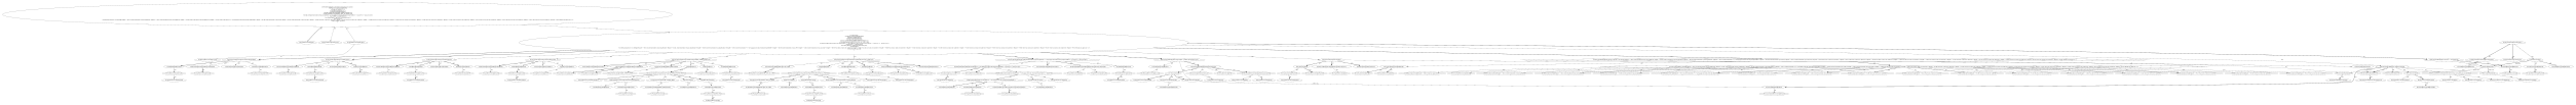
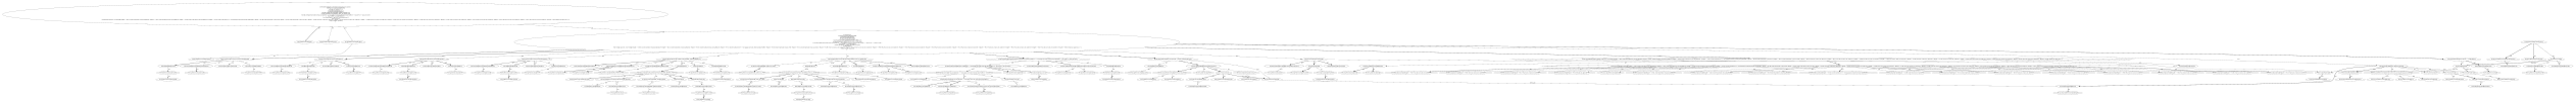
  digraph {
    fontname=Nunito
    node [fontname=Nunito shape=ellipse]
    edge [arrowhead=odot fontname=Nunito style=solid]
    n1 [label="2:CtTypeReferenceImpl@void"]
    n2 [label="2:CtVirtualElement@testSemantic"]
    n3 [label="2:CtTypeReferenceImpl@Exception"]
    n4 [label="2:CtPackageReferenceImpl@java.lang"]
    n5 [label="3:CtExecutableReferenceImpl@setJavadocScope()"]
    n6 [label="3:CtTypeReferenceImpl@mConfig"]
    n7 [label="3:CtVirtualElement@setJavadocScope"]
    n8 [label="3:CtFieldReferenceImpl@mConfig"]
    n9 [label="3:CtTypeReferenceImpl@PlaceHold"]
    n10 [label="3:CtFieldReadImpl@mConfig"]
    n11 [label="3:CtTypeAccessImpl@NOTHING"]
    n12 [label="3:CtTypeReferenceImpl@NOTHING"]
    n13 [label="3:CtInvocationImpl@mConfig.setJavadocScope(NOTHING)"]
    n14 [label="4:CtExecutableReferenceImpl@setTryBlock()"]
    n15 [label="4:CtTypeReferenceImpl@mConfig"]
    n16 [label="4:CtVirtualElement@setTryBlock"]
    n17 [label="4:CtFieldReferenceImpl@mConfig"]
    n18 [label="4:CtTypeReferenceImpl@PlaceHold"]
    n19 [label="4:CtFieldReadImpl@mConfig"]
    n20 [label="4:CtTypeAccessImpl@STMT"]
    n21 [label="4:CtTypeReferenceImpl@STMT"]
    n22 [label="4:CtInvocationImpl@mConfig.setTryBlock(STMT)"]
    n23 [label="5:CtExecutableReferenceImpl@setCatchBlock()"]
    n24 [label="5:CtTypeReferenceImpl@mConfig"]
    n25 [label="5:CtVirtualElement@setCatchBlock"]
    n26 [label="5:CtFieldReferenceImpl@mConfig"]
    n27 [label="5:CtTypeReferenceImpl@PlaceHold"]
    n28 [label="5:CtFieldReadImpl@mConfig"]
    n29 [label="5:CtTypeAccessImpl@STMT"]
    n30 [label="5:CtTypeReferenceImpl@STMT"]
    n31 [label="5:CtInvocationImpl@mConfig.setCatchBlock(STMT)"]
    n32 [label="6:CtExecutableReferenceImpl@setFinallyBlock()"]
    n33 [label="6:CtTypeReferenceImpl@mConfig"]
    n34 [label="6:CtVirtualElement@setFinallyBlock"]
    n35 [label="6:CtFieldReferenceImpl@mConfig"]
    n36 [label="6:CtTypeReferenceImpl@PlaceHold"]
    n37 [label="6:CtFieldReadImpl@mConfig"]
    n38 [label="6:CtTypeAccessImpl@STMT"]
    n39 [label="6:CtTypeReferenceImpl@STMT"]
    n40 [label="6:CtInvocationImpl@mConfig.setFinallyBlock(STMT)"]
    n41 [label="7:CtExecutableReferenceImpl@setBooleanFlag(boolean)"]
    n42 [label="7:CtTypeReferenceImpl@mConfig"]
    n43 [label="7:CtTypeReferenceImpl@boolean"]
    n44 [label="7:CtVirtualElement@setIllegalInstantiations"]
    n45 [label="7:CtFieldReferenceImpl@mConfig"]
    n46 [label="7:CtTypeReferenceImpl@PlaceHold"]
    n47 [label="7:CtFieldReadImpl@mConfig"]
    n48 [label="7:CtTypeAccessImpl@IGNORE_IMPORTS_PROP"]
    n49 [label="7:CtTypeReferenceImpl@IGNORE_IMPORTS_PROP"]
    n50 [label="7:CtLiteralImpl@true"]
    n51 [label="7:CtTypeReferenceImpl@boolean"]
    n52 [label="7:CtInvocationImpl@mConfig.setBooleanFlag(IGNORE_IMPORTS_PROP, true)"]
    n53 [label="7:Update@UPDATE"]
    n54 [label="7:CtInvocationImpl@mConfig.setBooleanProperty(IGNORE_IMPORTS_PROP, true)"]
    n55 [label="8:CtExecutableReferenceImpl@setBooleanFlag(boolean)"]
    n56 [label="8:CtTypeReferenceImpl@mConfig"]
    n57 [label="8:CtTypeReferenceImpl@boolean"]
    n58 [label="8:CtVirtualElement@setBooleanFlag"]
    n59 [label="8:CtFieldReferenceImpl@mConfig"]
    n60 [label="8:CtTypeReferenceImpl@PlaceHold"]
    n61 [label="8:CtFieldReadImpl@mConfig"]
    n62 [label="8:CtTypeAccessImpl@IGNORE_LONG_ELL_PROP"]
    n63 [label="8:CtTypeReferenceImpl@IGNORE_LONG_ELL_PROP"]
    n64 [label="8:CtLiteralImpl@false"]
    n65 [label="8:CtTypeReferenceImpl@boolean"]
    n66 [label="8:CtInvocationImpl@mConfig.setBooleanFlag(IGNORE_LONG_ELL_PROP, false)"]
    n67 [label="8:Update@UPDATE"]
    n68 [label="8:CtInvocationImpl@mConfig.setBooleanProperty(IGNORE_LONG_ELL_PROP, false)"]
    n69 [label="9:CtExecutableReferenceImpl@setIllegalInstantiations(java.lang.String)"]
    n70 [label="9:CtTypeReferenceImpl@mConfig"]
    n71 [label="9:CtTypeReferenceImpl@String"]
    n72 [label="9:CtVirtualElement@setIllegalInstantiations"]
    n73 [label="9:CtFieldReferenceImpl@mConfig"]
    n74 [label="9:CtTypeReferenceImpl@PlaceHold"]
    n75 [label="9:CtFieldReadImpl@mConfig"]
    n76 [label="10:CtLiteralImpl@\"java.lang.Boolean,\""]
    n77 [label="10:CtTypeReferenceImpl@String"]
    n78 [label="10:CtLiteralImpl@\"com.puppycrawl.tools.checkstyle.InputModifier,\""]
    n79 [label="10:CtTypeReferenceImpl@String"]
    n80 [label="10:CtBinaryOperatorImpl@(\"java.lang.Boolean,\" + \"com.puppycrawl.tools.checkstyle.InputModifier,\")"]
    n81 [label="10:CtTypeReferenceImpl@String"]
    n82 [label="11:CtLiteralImpl@\"java.io.File,\""]
    n83 [label="11:CtTypeReferenceImpl@String"]
    n84 [label="10:CtBinaryOperatorImpl@((\"java.lang.Boolean,\" + \"com.puppycrawl.tools.checkstyle.InputModifier,\") + \"java.io.File,\")"]
    n85 [label="10:CtTypeReferenceImpl@String"]
    n86 [label="12:CtLiteralImpl@\"java.awt.Color\""]
    n87 [label="12:CtTypeReferenceImpl@String"]
    n88 [label="10:CtBinaryOperatorImpl@((\"java.lang.Boolean,\" + \"com.puppycrawl.tools.checkstyle.InputModifier,\") + \"java.io.File,\") + \"java.awt.Color\""]
    n89 [label="10:CtTypeReferenceImpl@String"]
    n90 [label="9:CtInvocationImpl@mConfig.setIllegalInstantiations(((\"java.lang.Boolean,\" + \"com.puppycrawl.tools.checkstyle.InputModifier,\") + \"java.io.File,\") + \"java.awt.Color\")"]
    n91 [label="13:CtTypeReferenceImpl@Checker"]
    n92 [label="13:CtPackageReferenceImpl@"]
    n93 [label="13:CtExecutableReferenceImpl@createChecker()"]
    n94 [label="13:CtTypeReferenceImpl@Checker"]
    n95 [label="13:CtVirtualElement@createChecker"]
    n96 [label="13:CtTypeAccessImpl@PlaceHold"]
    n97 [label="13:CtTypeReferenceImpl@PlaceHold"]
    n98 [label="13:CtThisAccessImpl@"]
    n99 [label="13:CtTypeReferenceImpl@PlaceHold"]
    n100 [label="13:CtVirtualElement@c"]
    n101 [label="15:CtVariableReadImpl@c"]
    n102 [label="36:CtVariableReadImpl@c"]
    n103 [label="13:CtInvocationImpl@createChecker()"]
    n104 [label="15:CtLocalVariableReferenceImpl@c"]
    n105 [label="36:CtLocalVariableReferenceImpl@c"]
    n106 [label="13:CtLocalVariableImpl@final Checker c = createChecker()"]
    n107 [label="14:CtTypeReferenceImpl@String"]
    n108 [label="14:CtPackageReferenceImpl@java.lang"]
    n109 [label="14:CtExecutableReferenceImpl@getPath(java.lang.String)"]
    n110 [label="14:CtTypeReferenceImpl@String"]
    n111 [label="14:CtTypeReferenceImpl@String"]
    n112 [label="14:CtVirtualElement@getPath"]
    n113 [label="14:CtTypeAccessImpl@PlaceHold"]
    n114 [label="14:CtTypeReferenceImpl@PlaceHold"]
    n115 [label="14:CtThisAccessImpl@"]
    n116 [label="14:CtTypeReferenceImpl@PlaceHold"]
    n117 [label="14:CtVirtualElement@filepath"]
    n118 [label="36:CtVariableReadImpl@filepath"]
    n119 [label="14:CtLiteralImpl@\"InputSemantic.java\""]
    n120 [label="14:CtTypeReferenceImpl@String"]
    n121 [label="14:CtInvocationImpl@getPath(\"InputSemantic.java\")"]
    n122 [label="36:CtLocalVariableReferenceImpl@filepath"]
    n123 [label="14:CtLocalVariableImpl@final String filepath = getPath(\"InputSemantic.java\")"]
    n124 [label="15:CtExecutableReferenceImpl@assertNotNull(<unknown>)"]
    n125 [label="15:CtTypeReferenceImpl@null"]
    n126 [label="15:CtVirtualElement@assertNotNull"]
    n127 [label="15:CtTypeAccessImpl@PlaceHold"]
    n128 [label="15:CtTypeReferenceImpl@PlaceHold"]
    n129 [label="15:CtThisAccessImpl@"]
    n130 [label="15:CtTypeReferenceImpl@PlaceHold"]
    n131 [label="15:CtInvocationImpl@assertNotNull(c)"]
    n132 [label="16:CtVirtualElement@String[]"]
    n133 [label="16:CtArrayTypeReferenceImpl@String[]"]
    n134 [label="16:CtTypeReferenceImpl@String"]
    n135 [label="17:CtNewArrayImpl@new String[]\{ filepath + \":19:21: Avoid instantiation of java.lang.Boolean\", filepath + \":24:21: Avoid instantiation of java.lang.Boolean\", filepath + \":30:16: Avoid instantiation of java.lang.Boolean\", (filepath + \":37:21: Avoid instantiation of \") + \"com.puppycrawl.tools.checkstyle.InputModifier\", filepath + \":40:18: Avoid instantiation of java.io.File\", filepath + \":43:21: Avoid instantiation of java.awt.Color\", filepath + \":51:65: Must have at least one statement.\", filepath + \":53:41: Must have at least one statement.\", filepath + \":70:38: Must have at least one statement.\", filepath + \":71:52: Must have at least one statement.\", filepath + \":72:45: Must have at least one statement.\", filepath + \":74:13: Must have at least one statement.\", filepath + \":76:17: Must have at least one statement.\", filepath + \":78:13: Must have at least one statement.\", filepath + \":81:17: Must have at least one statement.\", filepath + \":93:43: Should use uppercase 'L'.\" \}"]
    n136 [label="17:CtArrayTypeReferenceImpl@String[]"]
    n137 [label="18:CtBinaryOperatorImpl@filepath + \":19:21: Avoid instantiation of java.lang.Boolean\""]
    n138 [label="19:CtBinaryOperatorImpl@filepath + \":24:21: Avoid instantiation of java.lang.Boolean\""]
    n139 [label="20:CtBinaryOperatorImpl@filepath + \":30:16: Avoid instantiation of java.lang.Boolean\""]
    n140 [label="21:CtBinaryOperatorImpl@(filepath + \":37:21: Avoid instantiation of \") + \"com.puppycrawl.tools.checkstyle.InputModifier\""]
    n141 [label="23:CtBinaryOperatorImpl@filepath + \":40:18: Avoid instantiation of java.io.File\""]
    n142 [label="24:CtBinaryOperatorImpl@filepath + \":43:21: Avoid instantiation of java.awt.Color\""]
    n143 [label="25:CtBinaryOperatorImpl@filepath + \":51:65: Must have at least one statement.\""]
    n144 [label="26:CtBinaryOperatorImpl@filepath + \":53:41: Must have at least one statement.\""]
    n145 [label="27:CtBinaryOperatorImpl@filepath + \":70:38: Must have at least one statement.\""]
    n146 [label="28:CtBinaryOperatorImpl@filepath + \":71:52: Must have at least one statement.\""]
    n147 [label="29:CtBinaryOperatorImpl@filepath + \":72:45: Must have at least one statement.\""]
    n148 [label="30:CtBinaryOperatorImpl@filepath + \":74:13: Must have at least one statement.\""]
    n149 [label="31:CtBinaryOperatorImpl@filepath + \":76:17: Must have at least one statement.\""]
    n150 [label="32:CtBinaryOperatorImpl@filepath + \":78:13: Must have at least one statement.\""]
    n151 [label="33:CtBinaryOperatorImpl@filepath + \":81:17: Must have at least one statement.\""]
    n152 [label="34:CtBinaryOperatorImpl@filepath + \":93:43: Should use uppercase 'L'.\""]
    n153 [label="16:CtVirtualElement@expected"]
    n154 [label="36:CtVariableReadImpl@expected"]
    n155 [label="36:CtLocalVariableReferenceImpl@expected"]
    n156 [label="16:CtLocalVariableImpl@final String[] expected = new String[]\{ filepath + \":19:21: Avoid instantiation of java.lang.Boolean\", filepath + \":24:21: Avoid instantiation of java.lang.Boolean\", filepath + \":30:16: Avoid instantiation of java.lang.Boolean\", (filepath + \":37:21: Avoid instantiation of \") + \"com.puppycrawl.tools.checkstyle.InputModifier\", filepath + \":40:18: Avoid instantiation of java.io.File\", filepath + \":43:21: Avoid instantiation of java.awt.Color\", filepath + \":51:65: Must have at least one statement.\", filepath + \":53:41: Must have at least one statement.\", filepath + \":70:38: Must have at least one statement.\", filepath + \":71:52: Must have at least one statement.\", filepath + \":72:45: Must have at least one statement.\", filepath + \":74:13: Must have at least one statement.\", filepath + \":76:17: Must have at least one statement.\", filepath + \":78:13: Must have at least one statement.\", filepath + \":81:17: Must have at least one statement.\", filepath + \":93:43: Should use uppercase 'L'.\" \}"]
    n157 [label="36:CtExecutableReferenceImpl@verify(<unknown>,java.lang.String,java.lang.String[])"]
    n158 [label="36:CtTypeReferenceImpl@null"]
    n159 [label="36:CtTypeReferenceImpl@String"]
    n160 [label="36:CtArrayTypeReferenceImpl@String[]"]
    n161 [label="36:CtVirtualElement@verify"]
    n162 [label="36:CtTypeAccessImpl@PlaceHold"]
    n163 [label="36:CtTypeReferenceImpl@PlaceHold"]
    n164 [label="36:CtThisAccessImpl@"]
    n165 [label="36:CtTypeReferenceImpl@PlaceHold"]
    n166 [label="36:CtInvocationImpl@verify(c, filepath, expected)"]
    n167 [label="2:CtBlockImpl@\{\n    mConfig.setJavadocScope(NOTHING);\n    mConfig.setTryBlock(STMT);\n    mConfig.setCatchBlock(STMT);\n    mConfig.setFinallyBlock(STMT);\n    mConfig.setBooleanFlag(IGNORE_IMPORTS_PROP, true);\n    mConfig.setBooleanFlag(IGNORE_LONG_ELL_PROP, false);\n    mConfig.setIllegalInstantiations(((\"java.lang.Boolean,\" + \"com.puppycrawl.tools.checkstyle.InputModifier,\") + \"java.io.File,\") + \"java.awt.Color\");\n    final Checker c = createChecker();\n    final String filepath = getPath(\"InputSemantic.java\");\n    assertNotNull(c);\n    final String[] expected = new String[]\{ filepath + \":19:21: Avoid instantiation of java.lang.Boolean\", filepath + \":24:21: Avoid instantiation of java.lang.Boolean\", filepath + \":30:16: Avoid instantiation of java.lang.Boolean\", (filepath + \":37:21: Avoid instantiation of \") + \"com.puppycrawl.tools.checkstyle.InputModifier\", filepath + \":40:18: Avoid instantiation of java.io.File\", filepath + \":43:21: Avoid instantiation of java.awt.Color\", filepath + \":51:65: Must have at least one statement.\", filepath + \":53:41: Must have at least one statement.\", filepath + \":70:38: Must have at least one statement.\", filepath + \":71:52: Must have at least one statement.\", filepath + \":72:45: Must have at least one statement.\", filepath + \":74:13: Must have at least one statement.\", filepath + \":76:17: Must have at least one statement.\", filepath + \":78:13: Must have at least one statement.\", filepath + \":81:17: Must have at least one statement.\", filepath + \":93:43: Should use uppercase 'L'.\" \};\n    verify(c, filepath, expected);\n\}"]
    n168 [label="2:CtMethodImpl@public void testSemantic() throws Exception \{\n    mConfig.setJavadocScope(NOTHING);\n    mConfig.setTryBlock(STMT);\n    mConfig.setCatchBlock(STMT);\n    mConfig.setFinallyBlock(STMT);\n    mConfig.setBooleanFlag(IGNORE_IMPORTS_PROP, true);\n    mConfig.setBooleanFlag(IGNORE_LONG_ELL_PROP, false);\n    mConfig.setIllegalInstantiations(((\"java.lang.Boolean,\" + \"com.puppycrawl.tools.checkstyle.InputModifier,\") + \"java.io.File,\") + \"java.awt.Color\");\n    final Checker c = createChecker();\n    final String filepath = getPath(\"InputSemantic.java\");\n    assertNotNull(c);\n    final String[] expected = new String[]\{ filepath + \":19:21: Avoid instantiation of java.lang.Boolean\", filepath + \":24:21: Avoid instantiation of java.lang.Boolean\", filepath + \":30:16: Avoid instantiation of java.lang.Boolean\", (filepath + \":37:21: Avoid instantiation of \") + \"com.puppycrawl.tools.checkstyle.InputModifier\", filepath + \":40:18: Avoid instantiation of java.io.File\", filepath + \":43:21: Avoid instantiation of java.awt.Color\", filepath + \":51:65: Must have at least one statement.\", filepath + \":53:41: Must have at least one statement.\", filepath + \":70:38: Must have at least one statement.\", filepath + \":71:52: Must have at least one statement.\", filepath + \":72:45: Must have at least one statement.\", filepath + \":74:13: Must have at least one statement.\", filepath + \":76:17: Must have at least one statement.\", filepath + \":78:13: Must have at least one statement.\", filepath + \":81:17: Must have at least one statement.\", filepath + \":93:43: Should use uppercase 'L'.\" \};\n    verify(c, filepath, expected);\n\}"]
    n169 [label="7:CtFieldReadImpl@mConfig"]
    n170 [label="7:CtExecutableReferenceImpl@setBooleanProperty(boolean)"]
    n171 [label="7:CtTypeAccessImpl@IGNORE_IMPORTS_PROP"]
    n172 [label="7:CtLiteralImpl@true"]
    n173 [label="7:CtVirtualElement@setBooleanProperty"]
    n174 [label="7:CtPackageReferenceImpl@"]
    n175 [label="7:CtTypeReferenceImpl@PlaceHold"]
    n176 [label="7:CtFieldReferenceImpl@mConfig"]
    n177 [label="7:CtPackageReferenceImpl@"]
    n178 [label="7:CtTypeReferenceImpl@mConfig"]
    n179 [label="7:CtTypeReferenceImpl@boolean"]
    n180 [label="7:CtPackageReferenceImpl@"]
    n181 [label="7:CtTypeReferenceImpl@IGNORE_IMPORTS_PROP"]
    n182 [label="7:CtTypeReferenceImpl@boolean"]
    n183 [label="8:CtFieldReadImpl@mConfig"]
    n184 [label="8:CtExecutableReferenceImpl@setBooleanProperty(boolean)"]
    n185 [label="8:CtTypeAccessImpl@IGNORE_LONG_ELL_PROP"]
    n186 [label="8:CtLiteralImpl@false"]
    n187 [label="8:CtVirtualElement@setBooleanProperty"]
    n188 [label="8:CtPackageReferenceImpl@"]
    n189 [label="8:CtTypeReferenceImpl@PlaceHold"]
    n190 [label="8:CtFieldReferenceImpl@mConfig"]
    n191 [label="8:CtPackageReferenceImpl@"]
    n192 [label="8:CtTypeReferenceImpl@mConfig"]
    n193 [label="8:CtTypeReferenceImpl@boolean"]
    n194 [label="8:CtPackageReferenceImpl@"]
    n195 [label="8:CtTypeReferenceImpl@IGNORE_LONG_ELL_PROP"]
    n196 [label="8:CtTypeReferenceImpl@boolean"]
    n3 -> n4 [label=AST]
    n5 -> n6 [arrowhead=vee label=AST style=bold]
    n8 -> n9 [arrowhead=diamond label=AST]
    n10 -> n8 [arrowhead=diamond label=AST]
    n11 -> n12 [label=AST]
    n13 -> n5 [label=AST]
    n13 -> n7 [arrowhead=diamond label=AST]
    n13 -> n10 [arrowhead=diamond label=AST style=bold]
    n13 -> n11 [label=AST]
    n14 -> n15 [arrowhead=diamond label=AST]
    n17 -> n18 [arrowhead=diamond label=AST style=bold]
    n19 -> n17 [arrowhead=vee label=AST]
    n20 -> n21 [arrowhead=vee label=AST style=bold]
    n22 -> n14 [arrowhead=diamond label=AST]
    n22 -> n16 [arrowhead=vee label=AST]
    n22 -> n19 [arrowhead=vee label=AST]
    n22 -> n20 [label=AST style=bold]
    n23 -> n24 [label=AST]
    n26 -> n27 [arrowhead=vee label=AST style=bold]
    n28 -> n26 [arrowhead=diamond label=AST]
    n29 -> n30 [label=AST]
    n31 -> n23 [arrowhead=diamond label=AST style=bold]
    n31 -> n25 [label=AST style=bold]
    n31 -> n28 [label=AST style=bold]
    n31 -> n29 [arrowhead=vee label=AST style=bold]
    n32 -> n33 [arrowhead=diamond label=AST]
    n35 -> n36 [arrowhead=diamond label=AST style=bold]
    n37 -> n35 [arrowhead=diamond label=AST style=bold]
    n38 -> n39 [label=AST]
    n40 -> n32 [arrowhead=diamond label=AST style=bold]
    n40 -> n34 [label=AST style=bold]
    n40 -> n37 [label=AST style=bold]
    n40 -> n38 [arrowhead=diamond label=AST]
    n41 -> n42 [arrowhead=vee label=AST style=bold]
    n41 -> n43 [arrowhead=diamond label=AST style=bold]
    n45 -> n46 [arrowhead=vee label=AST]
    n47 -> n45 [arrowhead=diamond label=AST]
    n48 -> n49 [arrowhead=diamond label=AST]
    n50 -> n51 [arrowhead=vee label=AST style=bold]
    n52 -> n41 [arrowhead=diamond label=AST]
    n52 -> n44 [arrowhead=diamond label=AST style=bold]
    n52 -> n47 [label=AST]
    n52 -> n48 [arrowhead=vee label=AST style=bold]
    n52 -> n50 [arrowhead=vee label=AST]
    n52 -> n53 [label=Action style=bold]
    n53 -> n54 [arrowhead=vee label=Action style=bold]
    n54 -> n169 [arrowhead=vee label=AST style=bold]
    n54 -> n170 [arrowhead=vee label=AST]
    n54 -> n171 [label=AST]
    n54 -> n172 [arrowhead=vee label=AST]
    n54 -> n173 [label=AST style=bold]
    n55 -> n56 [arrowhead=diamond label=AST]
    n55 -> n57 [label=AST style=bold]
    n59 -> n60 [label=AST]
    n61 -> n59 [arrowhead=vee label=AST]
    n62 -> n63 [arrowhead=diamond label=AST style=bold]
    n64 -> n65 [arrowhead=diamond label=AST]
    n66 -> n55 [arrowhead=diamond label=AST]
    n66 -> n58 [arrowhead=vee label=AST style=bold]
    n66 -> n61 [label=AST style=bold]
    n66 -> n62 [label=AST]
    n66 -> n64 [arrowhead=diamond label=AST style=bold]
    n66 -> n67 [arrowhead=diamond label=Action]
    n67 -> n68 [label=Action]
    n68 -> n183 [label=AST]
    n68 -> n184 [label=AST style=bold]
    n68 -> n185 [label=AST style=bold]
    n68 -> n186 [arrowhead=diamond label=AST]
    n68 -> n187 [arrowhead=vee label=AST]
    n69 -> n70 [arrowhead=vee label=AST]
    n69 -> n71 [arrowhead=vee label=AST]
    n73 -> n74 [arrowhead=diamond label=AST style=bold]
    n75 -> n73 [arrowhead=vee label=AST]
    n76 -> n77 [label=AST style=bold]
    n78 -> n79 [arrowhead=diamond label=AST style=bold]
    n80 -> n76 [arrowhead=diamond label=AST style=bold]
    n80 -> n78 [arrowhead=vee label=AST]
    n80 -> n81 [label=AST style=bold]
    n82 -> n83 [label=AST]
    n84 -> n80 [label=AST style=bold]
    n84 -> n82 [arrowhead=vee label=AST]
    n84 -> n85 [arrowhead=vee label=AST]
    n86 -> n87 [arrowhead=diamond label=AST style=bold]
    n88 -> n84 [arrowhead=vee label=AST]
    n88 -> n86 [label=AST style=bold]
    n88 -> n89 [arrowhead=vee label=AST style=bold]
    n90 -> n69 [label=AST style=bold]
    n90 -> n72 [arrowhead=diamond label=AST style=bold]
    n90 -> n75 [label=AST]
    n90 -> n88 [arrowhead=vee label=AST]
    n91 -> n92 [arrowhead=diamond label=AST style=bold]
    n93 -> n94 [label=AST style=bold]
    n96 -> n97 [arrowhead=diamond label=AST style=bold]
    n98 -> n96 [label=AST]
    n98 -> n99 [label=AST style=bold]
    n98 -> n100 [label="Data Dep" style=bold]
    n100 -> n101 [arrowhead=vee label="Define-Use"]
    n100 -> n102 [label="Define-Use" style=bold]
    n101 -> n104 [arrowhead=vee label=AST style=bold]
    n102 -> n105 [arrowhead=vee label=AST]
    n103 -> n93 [arrowhead=diamond label=AST style=bold]
    n103 -> n95 [arrowhead=diamond label=AST style=bold]
    n103 -> n98 [arrowhead=vee label=AST]
    n106 -> n91 [arrowhead=diamond label=AST style=bold]
    n106 -> n100 [arrowhead=diamond label=AST]
    n107 -> n108 [label=AST]
    n109 -> n110 [arrowhead=vee label=AST]
    n109 -> n111 [arrowhead=diamond label=AST]
    n113 -> n114 [label=AST]
    n115 -> n113 [label=AST style=bold]
    n115 -> n116 [arrowhead=diamond label=AST style=bold]
    n115 -> n117 [arrowhead=vee label="Data Dep" style=bold]
    n117 -> n118 [label="Define-Use"]
    n118 -> n122 [arrowhead=diamond label=AST]
    n119 -> n120 [arrowhead=vee label=AST]
    n121 -> n109 [arrowhead=diamond label=AST style=bold]
    n121 -> n112 [label=AST]
    n121 -> n115 [arrowhead=diamond label=AST style=bold]
    n121 -> n119 [label=AST]
    n123 -> n107 [arrowhead=diamond label=AST]
    n123 -> n117 [label=AST]
    n123 -> n121 [arrowhead=vee label=AST style=bold]
    n124 -> n125 [label=AST]
    n127 -> n128 [arrowhead=diamond label=AST style=bold]
    n129 -> n127 [label=AST]
    n129 -> n130 [arrowhead=vee label=AST style=bold]
    n131 -> n101 [arrowhead=diamond label=AST]
    n131 -> n124 [arrowhead=vee label=AST style=bold]
    n131 -> n126 [arrowhead=diamond label=AST style=bold]
    n131 -> n129 [arrowhead=vee label=AST style=bold]
    n133 -> n132 [arrowhead=vee label=AST style=bold]
    n133 -> n134 [arrowhead=vee label=AST style=bold]
    n135 -> n136 [arrowhead=vee label=AST]
    n135 -> n137 [label=AST]
    n135 -> n138 [label=AST style=bold]
    n135 -> n139 [arrowhead=vee label=AST]
    n135 -> n140 [arrowhead=vee label=AST style=bold]
    n135 -> n141 [label=AST]
    n135 -> n142 [arrowhead=vee label=AST style=bold]
    n135 -> n143 [label=AST style=bold]
    n135 -> n144 [label=AST]
    n135 -> n145 [label=AST style=bold]
    n135 -> n146 [arrowhead=diamond label=AST]
    n135 -> n147 [label=AST]
    n135 -> n148 [label=AST style=bold]
    n135 -> n149 [arrowhead=vee label=AST style=bold]
    n135 -> n150 [label=AST]
    n135 -> n151 [arrowhead=vee label=AST]
    n135 -> n152 [arrowhead=vee label=AST]
-   n153 -> n154 [arrowhead=vee label="Define-Use"]
    n154 -> n155 [arrowhead=vee label=AST style=bold]
    n156 -> n133 [arrowhead=diamond label=AST]
    n156 -> n135 [arrowhead=vee label=AST style=bold]
    n156 -> n153 [arrowhead=diamond label=AST]
    n157 -> n158 [label=AST]
    n157 -> n159 [arrowhead=vee label=AST]
    n157 -> n160 [arrowhead=vee label=AST]
    n162 -> n163 [arrowhead=diamond label=AST]
    n164 -> n162 [arrowhead=diamond label=AST style=bold]
    n164 -> n165 [label=AST]
    n166 -> n102 [label=AST]
    n166 -> n118 [arrowhead=vee label=AST style=bold]
    n166 -> n154 [arrowhead=diamond label=AST style=bold]
    n166 -> n157 [label=AST]
    n166 -> n161 [arrowhead=vee label=AST]
    n166 -> n164 [arrowhead=vee label=AST]
    n167 -> n13 [arrowhead=vee label=AST style=bold]
    n167 -> n22 [arrowhead=vee label=AST style=bold]
    n167 -> n31 [label=AST]
    n167 -> n40 [arrowhead=vee label=AST]
    n167 -> n52 [arrowhead=vee label=AST]
    n167 -> n66 [label=AST]
    n167 -> n90 [arrowhead=vee label=AST style=bold]
    n167 -> n106 [arrowhead=diamond label=AST style=bold]
    n167 -> n123 [arrowhead=diamond label=AST style=bold]
    n167 -> n131 [arrowhead=diamond label=AST]
    n167 -> n156 [label=AST style=bold]
    n167 -> n166 [arrowhead=vee label=AST]
    n168 -> n1 [label=AST style=bold]
    n168 -> n2 [arrowhead=vee label=AST]
    n168 -> n3 [label=AST]
    n168 -> n167 [arrowhead=vee label=AST]
    n169 -> n176 [arrowhead=diamond label=AST]
    n170 -> n178 [label=AST]
    n170 -> n179 [arrowhead=diamond label=AST]
    n171 -> n181 [label=AST]
    n172 -> n182 [label=AST]
    n175 -> n174 [arrowhead=diamond label=AST style=bold]
    n176 -> n175 [arrowhead=vee label=AST]
    n178 -> n177 [label=AST]
    n181 -> n180 [label=AST]
    n183 -> n190 [arrowhead=vee label=AST]
    n184 -> n192 [label=AST]
    n184 -> n193 [arrowhead=vee label=AST]
    n185 -> n195 [label=AST style=bold]
    n186 -> n196 [label=AST style=bold]
    n189 -> n188 [arrowhead=diamond label=AST]
    n190 -> n189 [label=AST]
    n192 -> n191 [label=AST style=bold]
    n195 -> n194 [label=AST style=bold]
  }
